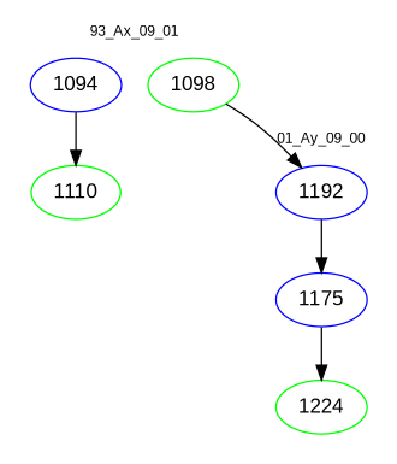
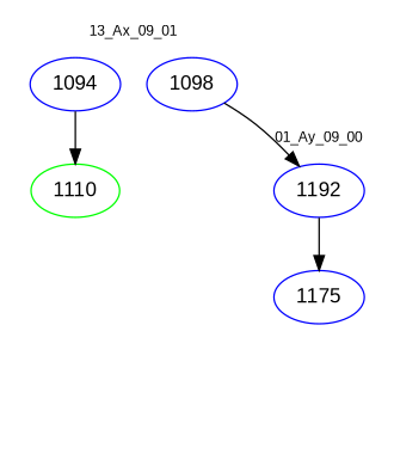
  digraph {
    fontname="Liberation Sans"
    node [color=green fontname="Liberation Sans"]
    edge [color=black fontname="Liberation Sans"]
-   n1 [label=1098]
+   n1 [color=blue label=1098]
    n2 [color=blue label=1094]
    n3 [label=1110]
    n4 [color=blue label=1192]
    n5 [color=blue label=1175]
-   n6 [label=1224]
    subgraph cluster_1 {
      color=white
      fontsize=10
-     label="93_Ax_09_01"
+     label="13_Ax_09_01"
      n1
      n2
      n3
    }
    subgraph cluster_2 {
      color=white
      fontsize=10
      label="01_Ay_09_00"
      n4
      n5
-     n6
    }
    n1 -> n4
    n2 -> n3
    n4 -> n5
-   n5 -> n6
  }
